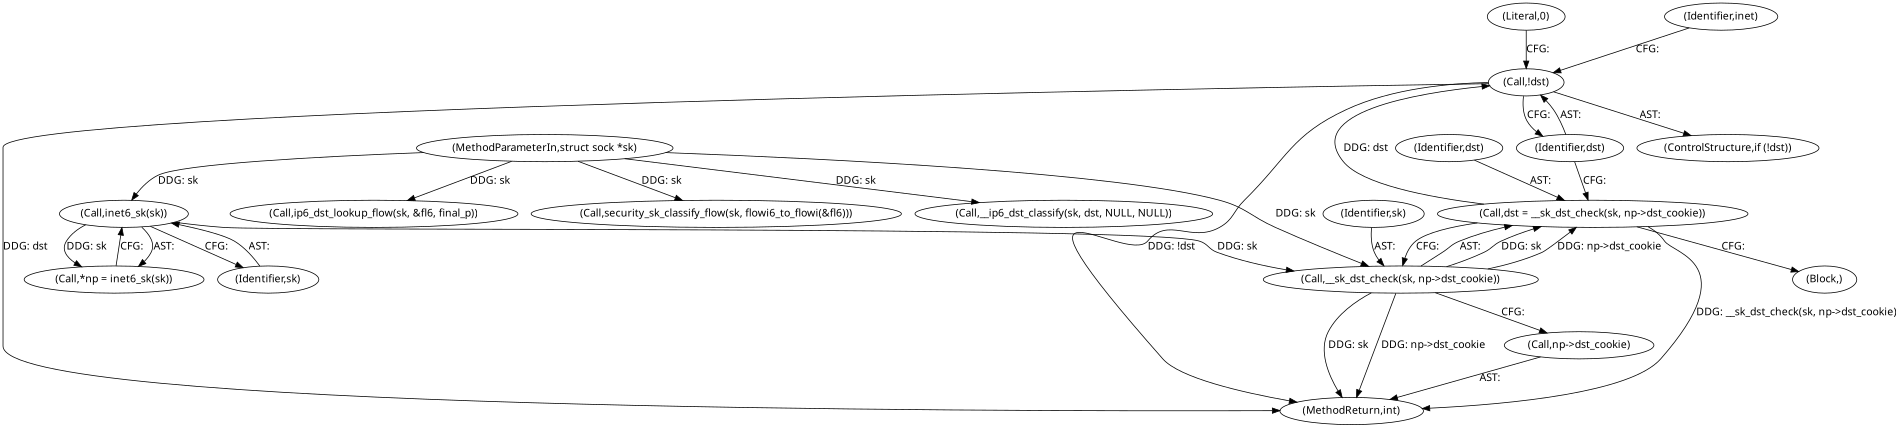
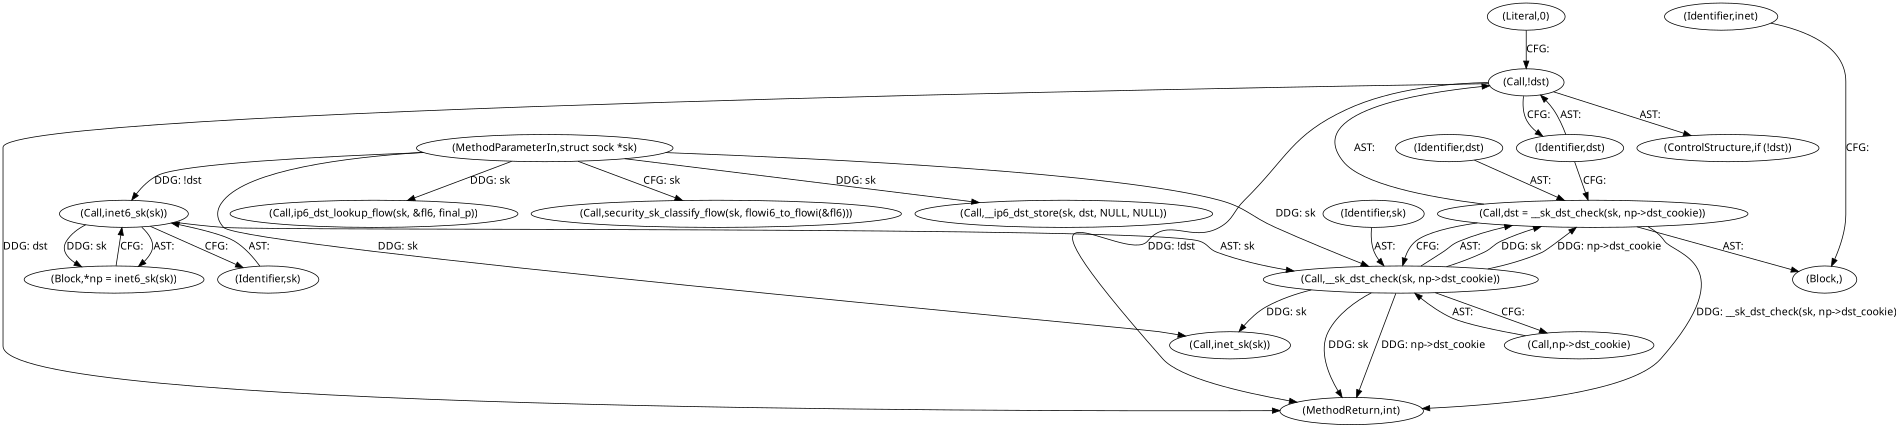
  digraph {
    fontname="Noto Sans"
    node [fontname="Noto Sans"]
    edge [fontname="Noto Sans"]
    n1 [label="(Call,!dst)"]
    n2 [label="(ControlStructure,if (!dst))"]
    n3 [label="(MethodReturn,int)"]
    n4 [label="(Identifier,dst)"]
    n5 [label="(Call,dst = __sk_dst_check(sk, np->dst_cookie))"]
    n6 [label="(Call,__sk_dst_check(sk, np->dst_cookie))"]
    n7 [label="(Block,)"]
    n8 [label="(Call,np->dst_cookie)"]
+   n9 [label="(Call,inet_sk(sk))"]
    n10 [label="(Call,inet6_sk(sk))"]
-   n11 [label="(Call,*np = inet6_sk(sk))"]
+   n11 [label="(Block,*np = inet6_sk(sk))"]
    n12 [label="(Identifier,sk)"]
    n13 [label="(MethodParameterIn,struct sock *sk)"]
    n14 [label="(Call,ip6_dst_lookup_flow(sk, &fl6, final_p))"]
    n15 [label="(Call,security_sk_classify_flow(sk, flowi6_to_flowi(&fl6)))"]
-   n16 [label="(Call,__ip6_dst_classify(sk, dst, NULL, NULL))"]
+   n16 [label="(Call,__ip6_dst_store(sk, dst, NULL, NULL))"]
    n17 [label="(Literal,0)"]
    n18 [label="(Identifier,inet)"]
    n19 [label="(Identifier,dst)"]
    n20 [label="(Identifier,sk)"]
    n1 -> n2 [label="AST: "]
    n1 -> n3 [label="DDG: dst"]
    n1 -> n3 [label="DDG: !dst"]
    n1 -> n4 [label="CFG: "]
    n4 -> n1 [label="AST: "]
    n4 -> n5 [label="CFG: "]
-   n5 -> n1 [label="DDG: dst"]
+   n5 -> n1 [label="AST: "]
    n5 -> n3 [label="DDG: __sk_dst_check(sk, np->dst_cookie)"]
    n5 -> n6 [label="CFG: "]
-   n5 -> n7 [label="CFG: "]
+   n5 -> n7 [label="AST: "]
    n6 -> n3 [label="DDG: sk"]
    n6 -> n3 [label="DDG: np->dst_cookie"]
    n6 -> n5 [label="AST: "]
    n6 -> n5 [label="DDG: sk"]
    n6 -> n5 [label="DDG: np->dst_cookie"]
    n6 -> n8 [label="CFG: "]
-   n8 -> n3 [label="AST: "]
-   n10 -> n6 [label="DDG: sk"]
+   n6 -> n9 [label="DDG: sk"]
+   n8 -> n6 [label="AST: "]
+   n10 -> n6 [label="AST: sk"]
    n10 -> n11 [label="AST: "]
    n10 -> n11 [label="DDG: sk"]
    n10 -> n12 [label="CFG: "]
    n11 -> n10 [label="CFG: "]
    n12 -> n10 [label="AST: "]
    n13 -> n6 [label="DDG: sk"]
-   n13 -> n10 [label="DDG: sk"]
+   n13 -> n9 [label="DDG: sk"]
+   n13 -> n10 [label="DDG: !dst"]
    n13 -> n14 [label="DDG: sk"]
-   n13 -> n15 [label="DDG: sk"]
+   n13 -> n15 [label="CFG: sk"]
    n13 -> n16 [label="DDG: sk"]
    n17 -> n1 [label="CFG: "]
-   n18 -> n1 [label="CFG: "]
+   n18 -> n7 [label="CFG: "]
    n19 -> n5 [label="AST: "]
    n20 -> n6 [label="AST: "]
  }
